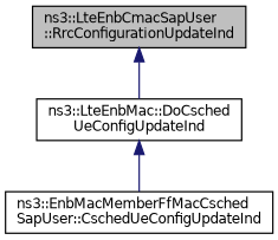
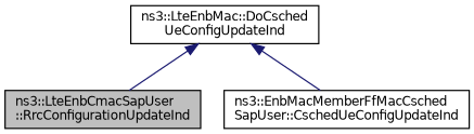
  digraph {
    rankdir=TB
    node [color=black fillcolor=white fontname=Helvetica fontsize=10 shape=record style=filled]
    edge [color=midnightblue dir=back fontname=Helvetica fontsize=10 labelfontname=Helvetica labelfontsize=10 style=solid]
    n1 [fillcolor=grey75 fontcolor=black height=0.2 label="ns3::LteEnbCmacSapUser\l::RrcConfigurationUpdateInd" width=0.4]
    n2 [height=0.2 label="ns3::LteEnbMac::DoCsched\lUeConfigUpdateInd" width=0.4]
    n3 [height=0.2 label="ns3::EnbMacMemberFfMacCsched\lSapUser::CschedUeConfigUpdateInd" width=0.4]
-   n1 -> n2
+   n2 -> n1
    n2 -> n3
  }
